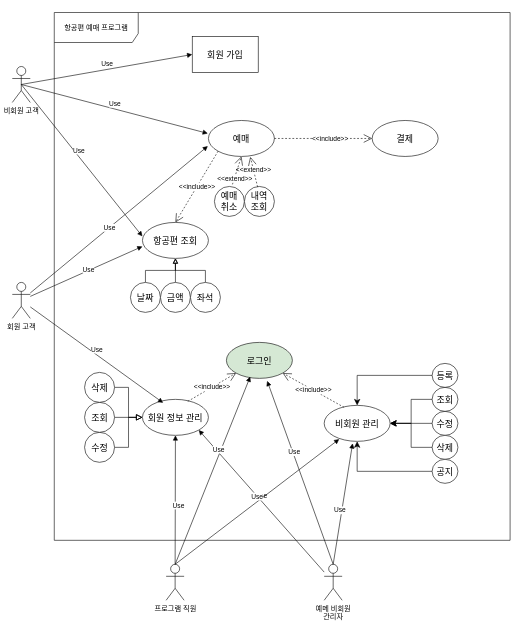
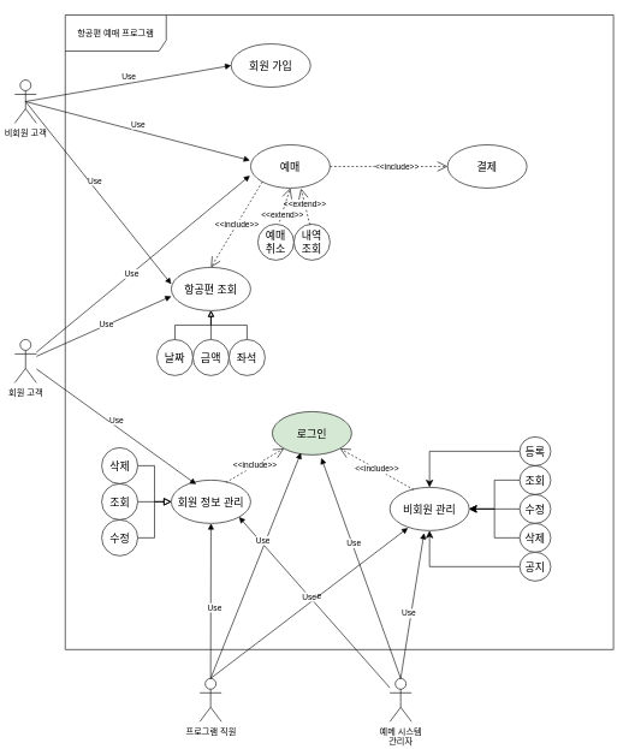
  <mxCell id="0" />
  <mxCell id="1" parent="0" />
  <mxCell id="2" value="항공편 예매 프로그램" style="shape=umlFrame;whiteSpace=wrap;html=1;pointerEvents=0;width=140;height=50;" parent="1" vertex="1"><mxGeometry x="90" y="20" width="760" height="880" as="geometry" /></mxCell>
  <mxCell id="3" value="회원 고객" style="shape=umlActor;verticalLabelPosition=bottom;verticalAlign=top;html=1;" parent="1" vertex="1"><mxGeometry x="20" y="470" width="30" height="60" as="geometry" /></mxCell>
  <mxCell id="4" value="비회원 고객" style="shape=umlActor;verticalLabelPosition=bottom;verticalAlign=top;html=1;" parent="1" vertex="1"><mxGeometry x="20" y="110" width="30" height="60" as="geometry" /></mxCell>
  <mxCell id="5" value="프로그램 직원" style="shape=umlActor;verticalLabelPosition=bottom;verticalAlign=top;html=1;" parent="1" vertex="1"><mxGeometry x="276.5" y="940" width="30" height="60" as="geometry" /></mxCell>
  <mxCell id="6" value="&lt;font style=&quot;font-size: 15px;&quot;&gt;항공편 조회&lt;/font&gt;" style="ellipse;whiteSpace=wrap;html=1;" parent="1" vertex="1"><mxGeometry x="237" y="370" width="110" height="60" as="geometry" /></mxCell>
  <mxCell id="7" value="Use" style="html=1;verticalAlign=bottom;endArrow=block;curved=0;rounded=0;entryX=0;entryY=0.667;entryDx=0;entryDy=0;entryPerimeter=0;" parent="1" source="3" target="6" edge="1"><mxGeometry x="0.009" y="-7" width="80" relative="1" as="geometry"><mxPoint x="170" y="210" as="sourcePoint" /><mxPoint x="250" y="210" as="targetPoint" /><mxPoint as="offset" /></mxGeometry></mxCell>
  <mxCell id="8" value="Use" style="html=1;verticalAlign=bottom;endArrow=block;curved=0;rounded=0;entryX=-0.001;entryY=0.387;entryDx=0;entryDy=0;entryPerimeter=0;exitX=0.5;exitY=0.5;exitDx=0;exitDy=0;exitPerimeter=0;" parent="1" source="4" target="6" edge="1"><mxGeometry x="-0.057" y="1" width="80" relative="1" as="geometry"><mxPoint x="150" y="750" as="sourcePoint" /><mxPoint x="230" y="750" as="targetPoint" /><mxPoint as="offset" /></mxGeometry></mxCell>
  <mxCell id="9" value="&lt;font style=&quot;font-size: 15px;&quot;&gt;비회원 관리&lt;/font&gt;" style="ellipse;whiteSpace=wrap;html=1;" parent="1" vertex="1"><mxGeometry x="540" y="675" width="110" height="60" as="geometry" /></mxCell>
  <mxCell id="10" value="&lt;font style=&quot;font-size: 15px;&quot;&gt;로그인&lt;/font&gt;" style="ellipse;whiteSpace=wrap;html=1;fillColor=#d5e8d4;" parent="1" vertex="1"><mxGeometry x="377" y="570" width="110" height="60" as="geometry" /></mxCell>
  <mxCell id="11" value="" style="edgeStyle=orthogonalEdgeStyle;rounded=0;orthogonalLoop=1;jettySize=auto;html=1;fontSize=12;startSize=8;endSize=8;" edge="1" parent="1" source="12" target="9"><mxGeometry relative="1" as="geometry" /></mxCell>
  <mxCell id="12" value="&lt;span style=&quot;font-size: 15px;&quot;&gt;수정&lt;/span&gt;" style="ellipse;whiteSpace=wrap;html=1;" parent="1" vertex="1"><mxGeometry x="720" y="685" width="43" height="40" as="geometry" /></mxCell>
  <mxCell id="13" value="&lt;font style=&quot;font-size: 15px;&quot;&gt;예매&lt;/font&gt;" style="ellipse;whiteSpace=wrap;html=1;" parent="1" vertex="1"><mxGeometry x="347" y="200" width="110" height="60" as="geometry" /></mxCell>
- <mxCell id="14" value="예메 비회원&lt;br&gt;&lt;div&gt;관리자&lt;/div&gt;" style="shape=umlActor;verticalLabelPosition=bottom;verticalAlign=top;html=1;" parent="1" vertex="1"><mxGeometry x="540" y="940" width="30" height="60" as="geometry" /></mxCell>
+ <mxCell id="14" value="예메 시스템&lt;br&gt;&lt;div&gt;관리자&lt;/div&gt;" style="shape=umlActor;verticalLabelPosition=bottom;verticalAlign=top;html=1;" parent="1" vertex="1"><mxGeometry x="540" y="940" width="30" height="60" as="geometry" /></mxCell>
  <mxCell id="15" value="" style="edgeStyle=orthogonalEdgeStyle;rounded=0;orthogonalLoop=1;jettySize=auto;html=1;fontSize=12;startSize=8;endSize=8;" edge="1" parent="1" source="16" target="9"><mxGeometry relative="1" as="geometry" /></mxCell>
  <mxCell id="16" value="&lt;span style=&quot;font-size: 15px;&quot;&gt;조회&lt;/span&gt;" style="ellipse;whiteSpace=wrap;html=1;" parent="1" vertex="1"><mxGeometry x="720" y="645" width="43" height="40" as="geometry" /></mxCell>
  <mxCell id="17" value="" style="edgeStyle=orthogonalEdgeStyle;rounded=0;orthogonalLoop=1;jettySize=auto;html=1;fontSize=12;startSize=8;endSize=8;endArrow=block;endFill=0;" edge="1" parent="1" source="18" target="29"><mxGeometry relative="1" as="geometry" /></mxCell>
  <mxCell id="18" value="&lt;font style=&quot;font-size: 15px;&quot;&gt;수정&lt;/font&gt;" style="ellipse;whiteSpace=wrap;html=1;" parent="1" vertex="1"><mxGeometry x="140.5" y="720" width="50" height="50" as="geometry" /></mxCell>
  <mxCell id="19" value="" style="edgeStyle=orthogonalEdgeStyle;rounded=0;orthogonalLoop=1;jettySize=auto;html=1;fontSize=12;startSize=8;endSize=8;endArrow=block;endFill=0;" edge="1" parent="1" source="20" target="29"><mxGeometry relative="1" as="geometry" /></mxCell>
  <mxCell id="20" value="&lt;font style=&quot;font-size: 15px;&quot;&gt;조회&lt;/font&gt;" style="ellipse;whiteSpace=wrap;html=1;" parent="1" vertex="1"><mxGeometry x="140.5" y="670" width="50" height="50" as="geometry" /></mxCell>
  <mxCell id="21" value="&amp;lt;&amp;lt;include&amp;gt;&amp;gt;" style="endArrow=open;endSize=12;dashed=1;html=1;rounded=0;entryX=0.5;entryY=0;entryDx=0;entryDy=0;exitX=0;exitY=1;exitDx=0;exitDy=0;" parent="1" source="13" target="6" edge="1"><mxGeometry width="160" relative="1" as="geometry"><mxPoint x="532.97" y="442.76" as="sourcePoint" /><mxPoint x="440" y="330" as="targetPoint" /></mxGeometry></mxCell>
  <mxCell id="22" value="" style="edgeStyle=orthogonalEdgeStyle;rounded=0;orthogonalLoop=1;jettySize=auto;html=1;fontSize=12;startSize=8;endSize=8;" edge="1" parent="1" source="23" target="9"><mxGeometry relative="1" as="geometry" /></mxCell>
  <mxCell id="23" value="&lt;font style=&quot;font-size: 15px;&quot;&gt;삭제&lt;/font&gt;" style="ellipse;whiteSpace=wrap;html=1;" parent="1" vertex="1"><mxGeometry x="720" y="725" width="43" height="40" as="geometry" /></mxCell>
  <mxCell id="24" value="&lt;font style=&quot;font-size: 15px;&quot;&gt;결제&lt;/font&gt;" style="ellipse;whiteSpace=wrap;html=1;" parent="1" vertex="1"><mxGeometry x="620" y="200" width="110" height="60" as="geometry" /></mxCell>
  <mxCell id="25" value="Use" style="html=1;verticalAlign=bottom;endArrow=block;curved=0;rounded=0;entryX=-0.009;entryY=0.36;entryDx=0;entryDy=0;exitX=0.5;exitY=0.5;exitDx=0;exitDy=0;exitPerimeter=0;entryPerimeter=0;" parent="1" source="4" target="13" edge="1"><mxGeometry width="80" relative="1" as="geometry"><mxPoint x="70" y="560" as="sourcePoint" /><mxPoint x="420" y="563" as="targetPoint" /></mxGeometry></mxCell>
  <mxCell id="26" value="Use" style="html=1;verticalAlign=bottom;endArrow=block;curved=0;rounded=0;entryX=-0.009;entryY=0.713;entryDx=0;entryDy=0;entryPerimeter=0;" parent="1" source="3" target="13" edge="1"><mxGeometry x="-0.14" y="-7" width="80" relative="1" as="geometry"><mxPoint x="260" y="660" as="sourcePoint" /><mxPoint x="610" y="663" as="targetPoint" /><mxPoint as="offset" /></mxGeometry></mxCell>
  <mxCell id="27" value="&amp;lt;&amp;lt;include&amp;gt;&amp;gt;" style="endArrow=open;endSize=12;dashed=1;html=1;rounded=0;exitX=1;exitY=0.5;exitDx=0;exitDy=0;entryX=0;entryY=0.5;entryDx=0;entryDy=0;" parent="1" source="13" target="24" edge="1"><mxGeometry x="0.141" width="160" relative="1" as="geometry"><mxPoint x="410" y="320" as="sourcePoint" /><mxPoint x="570" y="320" as="targetPoint" /><mxPoint as="offset" /></mxGeometry></mxCell>
  <mxCell id="28" value="&amp;lt;&amp;lt;include&amp;gt;&amp;gt;" style="endArrow=open;endSize=12;dashed=1;html=1;rounded=0;entryX=1;entryY=1;entryDx=0;entryDy=0;exitX=0.303;exitY=0.056;exitDx=0;exitDy=0;exitPerimeter=0;" parent="1" source="9" target="10" edge="1"><mxGeometry width="160" relative="1" as="geometry"><mxPoint x="1020" y="315" as="sourcePoint" /><mxPoint x="707" y="40" as="targetPoint" /></mxGeometry></mxCell>
  <mxCell id="29" value="&lt;font style=&quot;font-size: 15px;&quot;&gt;회원 정보 관리&lt;/font&gt;" style="ellipse;whiteSpace=wrap;html=1;" parent="1" vertex="1"><mxGeometry x="237" y="665" width="110" height="60" as="geometry" /></mxCell>
  <mxCell id="30" value="Use" style="html=1;verticalAlign=bottom;endArrow=block;curved=0;rounded=0;entryX=1;entryY=1;entryDx=0;entryDy=0;" parent="1" source="14" target="29" edge="1"><mxGeometry width="80" relative="1" as="geometry"><mxPoint x="430" y="-30" as="sourcePoint" /><mxPoint x="513" y="321" as="targetPoint" /></mxGeometry></mxCell>
  <mxCell id="31" value="Use" style="html=1;verticalAlign=bottom;endArrow=block;curved=0;rounded=0;entryX=0.431;entryY=1.056;entryDx=0;entryDy=0;exitX=0.5;exitY=0;exitDx=0;exitDy=0;exitPerimeter=0;entryPerimeter=0;" parent="1" source="14" target="9" edge="1"><mxGeometry x="-0.198" y="2" width="80" relative="1" as="geometry"><mxPoint x="470" y="1070" as="sourcePoint" /><mxPoint x="654" y="220" as="targetPoint" /><mxPoint as="offset" /></mxGeometry></mxCell>
  <mxCell id="32" value="Use" style="html=1;verticalAlign=bottom;endArrow=block;curved=0;rounded=0;exitX=0.5;exitY=0;exitDx=0;exitDy=0;exitPerimeter=0;entryX=0.228;entryY=0.938;entryDx=0;entryDy=0;entryPerimeter=0;" parent="1" source="5" target="9" edge="1"><mxGeometry width="80" relative="1" as="geometry"><mxPoint x="290" y="970" as="sourcePoint" /><mxPoint x="400" y="750" as="targetPoint" /></mxGeometry></mxCell>
  <mxCell id="33" value="Use" style="html=1;verticalAlign=bottom;endArrow=block;curved=0;rounded=0;entryX=0.5;entryY=1;entryDx=0;entryDy=0;exitX=0.5;exitY=0;exitDx=0;exitDy=0;exitPerimeter=0;" parent="1" source="5" target="29" edge="1"><mxGeometry x="-0.176" y="-5" width="80" relative="1" as="geometry"><mxPoint x="380" y="960" as="sourcePoint" /><mxPoint x="388" y="790" as="targetPoint" /><mxPoint as="offset" /></mxGeometry></mxCell>
  <mxCell id="34" value="&amp;lt;&amp;lt;include&amp;gt;&amp;gt;" style="endArrow=open;endSize=12;dashed=1;html=1;rounded=0;entryX=0;entryY=1;entryDx=0;entryDy=0;exitX=0.687;exitY=0.056;exitDx=0;exitDy=0;exitPerimeter=0;" parent="1" source="29" target="10" edge="1"><mxGeometry width="160" relative="1" as="geometry"><mxPoint x="157" y="693" as="sourcePoint" /><mxPoint x="232" y="520" as="targetPoint" /></mxGeometry></mxCell>
- <mxCell id="35" value="&lt;font style=&quot;font-size: 15px;&quot;&gt;회원 가입&lt;/font&gt;" style="whiteSpace=wrap;html=1;rounded=0;" parent="1" vertex="1"><mxGeometry x="320" y="60" width="110" height="60" as="geometry" /></mxCell>
+ <mxCell id="35" value="&lt;font style=&quot;font-size: 15px;&quot;&gt;회원 가입&lt;/font&gt;" style="ellipse;whiteSpace=wrap;html=1;" parent="1" vertex="1"><mxGeometry x="320" y="60" width="110" height="60" as="geometry" /></mxCell>
  <mxCell id="36" value="Use" style="html=1;verticalAlign=bottom;endArrow=block;curved=0;rounded=0;entryX=0;entryY=0.5;entryDx=0;entryDy=0;exitX=0.5;exitY=0.5;exitDx=0;exitDy=0;exitPerimeter=0;" parent="1" source="4" target="35" edge="1"><mxGeometry width="80" relative="1" as="geometry"><mxPoint x="120" y="100" as="sourcePoint" /><mxPoint x="404" y="102" as="targetPoint" /></mxGeometry></mxCell>
  <mxCell id="37" value="Use" style="html=1;verticalAlign=bottom;endArrow=block;curved=0;rounded=0;entryX=0.361;entryY=0.953;entryDx=0;entryDy=0;exitX=0.5;exitY=0;exitDx=0;exitDy=0;exitPerimeter=0;entryPerimeter=0;" parent="1" source="5" target="10" edge="1"><mxGeometry x="0.161" width="80" relative="1" as="geometry"><mxPoint x="200" y="642" as="sourcePoint" /><mxPoint x="400" y="540" as="targetPoint" /><mxPoint as="offset" /></mxGeometry></mxCell>
  <mxCell id="38" value="Use" style="html=1;verticalAlign=bottom;endArrow=block;curved=0;rounded=0;entryX=0.618;entryY=1.071;entryDx=0;entryDy=0;exitX=0.5;exitY=0;exitDx=0;exitDy=0;exitPerimeter=0;entryPerimeter=0;" parent="1" source="14" target="10" edge="1"><mxGeometry x="0.163" y="1" width="80" relative="1" as="geometry"><mxPoint x="550" y="552" as="sourcePoint" /><mxPoint x="750" y="450" as="targetPoint" /><mxPoint y="-1" as="offset" /></mxGeometry></mxCell>
  <mxCell id="39" value="Use" style="html=1;verticalAlign=bottom;endArrow=block;curved=0;rounded=0;entryX=0.313;entryY=0.095;entryDx=0;entryDy=0;entryPerimeter=0;" parent="1" source="3" target="29" edge="1"><mxGeometry width="80" relative="1" as="geometry"><mxPoint x="460" y="492" as="sourcePoint" /><mxPoint x="660" y="390" as="targetPoint" /></mxGeometry></mxCell>
  <mxCell id="40" value="" style="edgeStyle=orthogonalEdgeStyle;rounded=0;orthogonalLoop=1;jettySize=auto;html=1;endArrow=block;endFill=0;" parent="1" source="41" target="6" edge="1"><mxGeometry relative="1" as="geometry" /></mxCell>
  <mxCell id="41" value="&lt;span style=&quot;font-size: 15px;&quot;&gt;날짜&lt;/span&gt;" style="ellipse;whiteSpace=wrap;html=1;" parent="1" vertex="1"><mxGeometry x="217" y="470" width="50" height="50" as="geometry" /></mxCell>
  <mxCell id="42" value="" style="edgeStyle=orthogonalEdgeStyle;rounded=0;orthogonalLoop=1;jettySize=auto;html=1;endArrow=block;endFill=0;" parent="1" source="43" target="6" edge="1"><mxGeometry relative="1" as="geometry" /></mxCell>
  <mxCell id="43" value="&lt;span style=&quot;font-size: 15px;&quot;&gt;금액&lt;/span&gt;" style="ellipse;whiteSpace=wrap;html=1;" parent="1" vertex="1"><mxGeometry x="267" y="470" width="50" height="50" as="geometry" /></mxCell>
  <mxCell id="44" value="" style="edgeStyle=orthogonalEdgeStyle;rounded=0;orthogonalLoop=1;jettySize=auto;html=1;endArrow=block;endFill=0;" parent="1" source="45" target="6" edge="1"><mxGeometry relative="1" as="geometry" /></mxCell>
  <mxCell id="45" value="&lt;span style=&quot;font-size: 15px;&quot;&gt;좌석&lt;/span&gt;" style="ellipse;whiteSpace=wrap;html=1;" parent="1" vertex="1"><mxGeometry x="317" y="470" width="50" height="50" as="geometry" /></mxCell>
  <mxCell id="46" value="" style="edgeStyle=orthogonalEdgeStyle;rounded=0;orthogonalLoop=1;jettySize=auto;html=1;fontSize=12;startSize=8;endSize=8;" edge="1" parent="1" source="47" target="9"><mxGeometry relative="1" as="geometry" /></mxCell>
  <mxCell id="47" value="&lt;span style=&quot;font-size: 15px;&quot;&gt;공지&lt;/span&gt;" style="ellipse;whiteSpace=wrap;html=1;" parent="1" vertex="1"><mxGeometry x="720" y="765" width="43" height="40" as="geometry" /></mxCell>
  <mxCell id="48" value="" style="edgeStyle=orthogonalEdgeStyle;rounded=0;orthogonalLoop=1;jettySize=auto;html=1;fontSize=12;startSize=8;endSize=8;" edge="1" parent="1" source="49" target="9"><mxGeometry relative="1" as="geometry" /></mxCell>
  <mxCell id="49" value="&lt;span style=&quot;font-size: 15px;&quot;&gt;등록&lt;/span&gt;" style="ellipse;whiteSpace=wrap;html=1;" parent="1" vertex="1"><mxGeometry x="720" y="605" width="43" height="40" as="geometry" /></mxCell>
  <mxCell id="50" value="" style="edgeStyle=orthogonalEdgeStyle;rounded=0;orthogonalLoop=1;jettySize=auto;html=1;fontSize=12;startSize=8;endSize=8;endArrow=block;endFill=0;" edge="1" parent="1" source="51" target="29"><mxGeometry relative="1" as="geometry" /></mxCell>
  <mxCell id="51" value="&lt;font style=&quot;font-size: 15px;&quot;&gt;삭제&lt;/font&gt;" style="ellipse;whiteSpace=wrap;html=1;" parent="1" vertex="1"><mxGeometry x="140.5" y="620" width="50" height="50" as="geometry" /></mxCell>
  <mxCell id="52" value="&lt;span style=&quot;font-size: 15px;&quot;&gt;예매&lt;/span&gt;&lt;div&gt;&lt;span style=&quot;font-size: 15px;&quot;&gt;취소&lt;/span&gt;&lt;/div&gt;" style="ellipse;whiteSpace=wrap;html=1;" parent="1" vertex="1"><mxGeometry x="357" y="310" width="50" height="50" as="geometry" /></mxCell>
  <mxCell id="53" value="&lt;span style=&quot;font-size: 15px;&quot;&gt;내역&lt;br&gt;조회&lt;/span&gt;" style="ellipse;whiteSpace=wrap;html=1;" parent="1" vertex="1"><mxGeometry x="407" y="310" width="50" height="50" as="geometry" /></mxCell>
  <mxCell id="54" value="&amp;lt;&amp;lt;extend&amp;gt;&amp;gt;" style="endArrow=open;endSize=12;dashed=1;html=1;rounded=0;exitX=0.44;exitY=0.016;exitDx=0;exitDy=0;exitPerimeter=0;entryX=0.635;entryY=1.012;entryDx=0;entryDy=0;entryPerimeter=0;" parent="1" source="53" target="13" edge="1"><mxGeometry x="0.141" width="160" relative="1" as="geometry"><mxPoint x="381.95" y="212.9" as="sourcePoint" /><mxPoint x="379" y="280" as="targetPoint" /><mxPoint as="offset" /></mxGeometry></mxCell>
  <mxCell id="55" value="&amp;lt;&amp;lt;extend&amp;gt;&amp;gt;" style="endArrow=open;endSize=12;dashed=1;html=1;rounded=0;entryX=0.5;entryY=1;entryDx=0;entryDy=0;" parent="1" target="13" edge="1"><mxGeometry x="-0.571" y="-1" width="160" relative="1" as="geometry"><mxPoint x="387.052" y="306.516" as="sourcePoint" /><mxPoint x="397.38" y="256.78" as="targetPoint" /><mxPoint as="offset" /></mxGeometry></mxCell>
